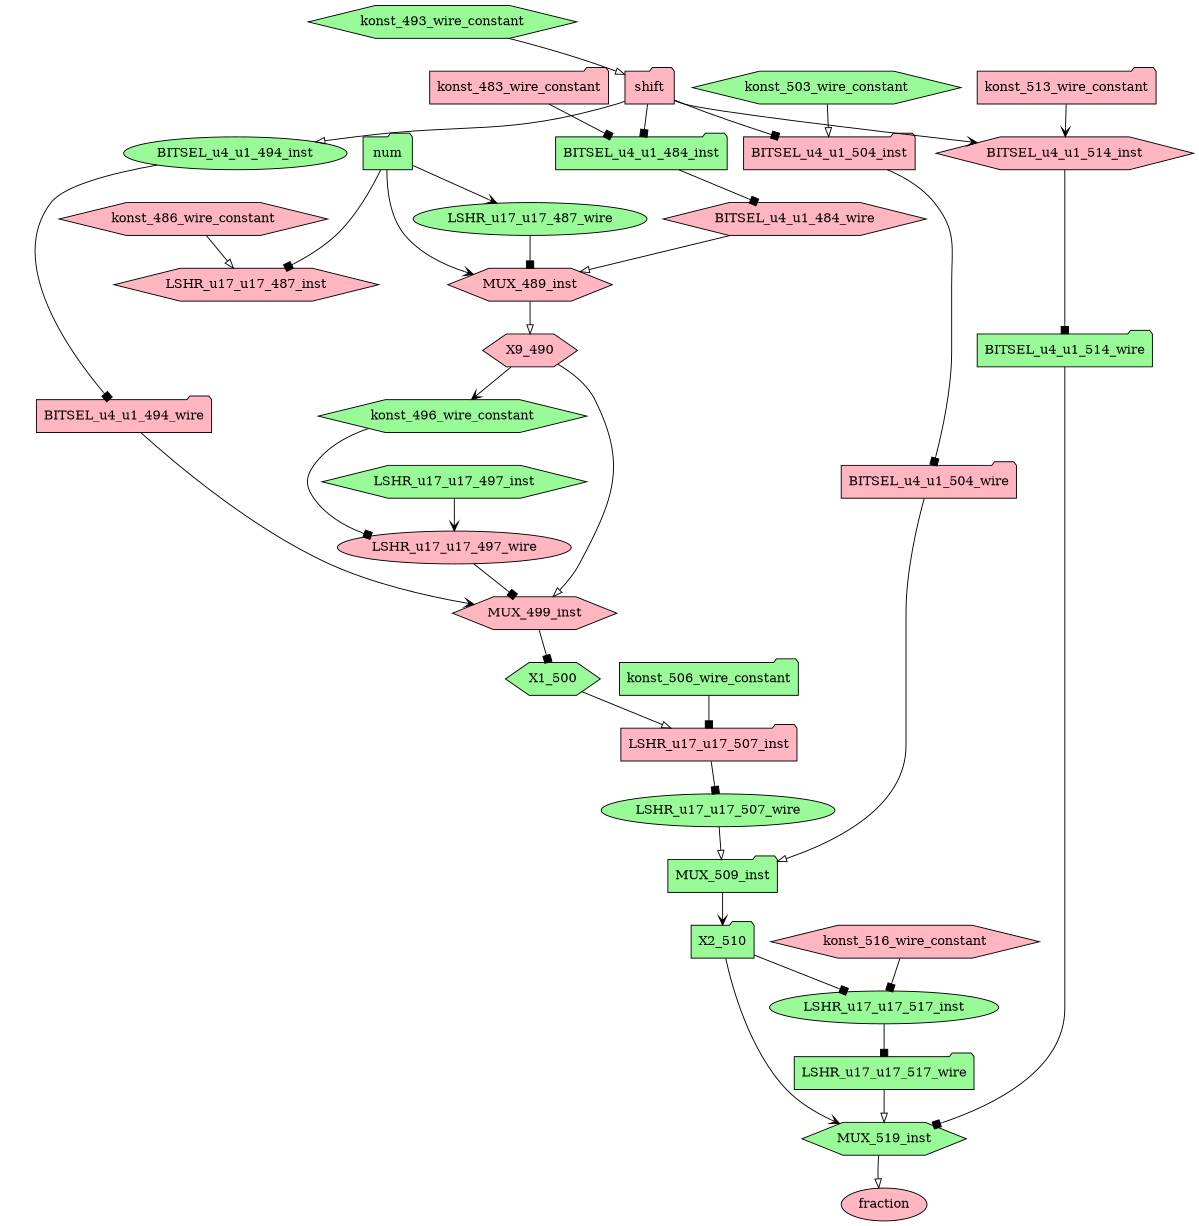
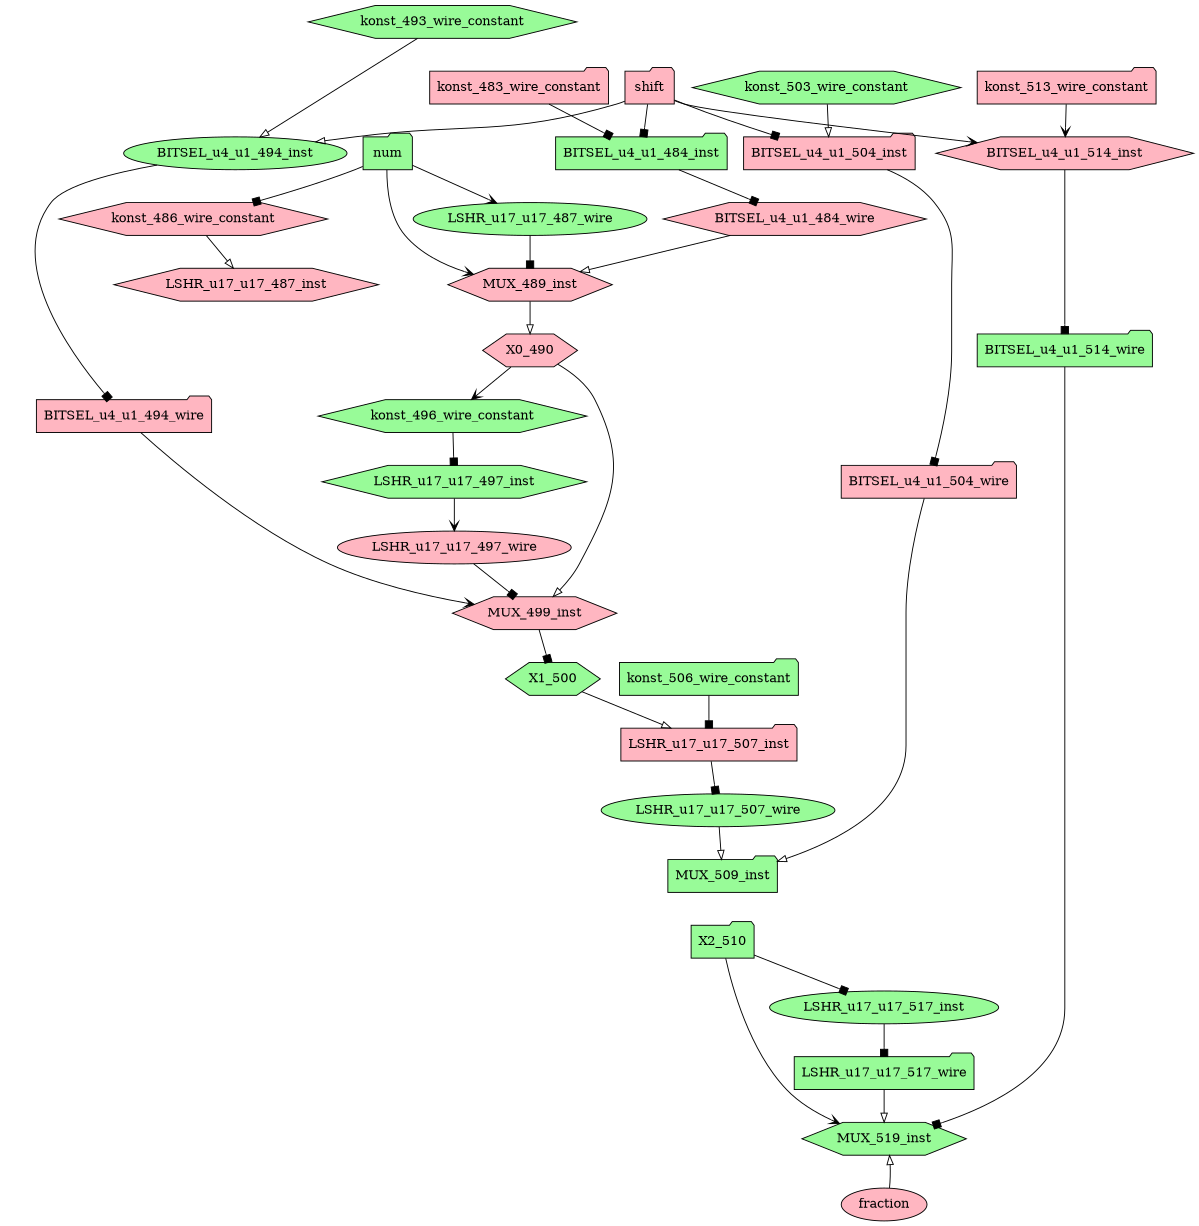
  digraph {
    node [fillcolor=lightpink shape=hexagon style=filled]
    edge [arrowhead=box]
    BITSEL_u4_u1_484_wire
    MUX_489_inst
-   X0_490 [label=X9_490]
+   X0_490
    BITSEL_u4_u1_494_wire [shape=folder]
    MUX_499_inst
    X1_500 [fillcolor=palegreen]
    BITSEL_u4_u1_504_wire [shape=folder]
    MUX_509_inst [fillcolor=palegreen shape=folder]
    X2_510 [fillcolor=palegreen shape=folder]
    BITSEL_u4_u1_514_wire [fillcolor=palegreen shape=folder]
    MUX_519_inst [fillcolor=palegreen]
    fraction [shape=ellipse]
    LSHR_u17_u17_487_wire [fillcolor=palegreen shape=ellipse]
    LSHR_u17_u17_497_wire [shape=ellipse]
    LSHR_u17_u17_507_wire [fillcolor=palegreen shape=ellipse]
    LSHR_u17_u17_517_wire [fillcolor=palegreen shape=folder]
    konst_496_wire_constant [fillcolor=palegreen]
    LSHR_u17_u17_497_inst [fillcolor=palegreen]
    LSHR_u17_u17_507_inst [shape=folder]
    LSHR_u17_u17_517_inst [fillcolor=palegreen shape=ellipse]
    konst_483_wire_constant [shape=folder]
    BITSEL_u4_u1_484_inst [fillcolor=palegreen shape=folder]
    konst_486_wire_constant
    LSHR_u17_u17_487_inst
    konst_493_wire_constant [fillcolor=palegreen]
    BITSEL_u4_u1_494_inst [fillcolor=palegreen shape=ellipse]
    konst_503_wire_constant [fillcolor=palegreen]
    BITSEL_u4_u1_504_inst [shape=folder]
    konst_506_wire_constant [fillcolor=palegreen shape=folder]
    konst_513_wire_constant [shape=folder]
    BITSEL_u4_u1_514_inst
-   konst_516_wire_constant
    shift [shape=folder]
    num [fillcolor=palegreen shape=folder]
    BITSEL_u4_u1_484_wire -> MUX_489_inst [arrowhead=onormal]
    MUX_489_inst -> X0_490 [arrowhead=onormal]
    X0_490 -> MUX_499_inst [arrowhead=onormal]
    X0_490 -> konst_496_wire_constant [arrowhead=vee]
    BITSEL_u4_u1_494_wire -> MUX_499_inst [arrowhead=vee]
    MUX_499_inst -> X1_500
    X1_500 -> LSHR_u17_u17_507_inst [arrowhead=onormal]
    BITSEL_u4_u1_504_wire -> MUX_509_inst [arrowhead=onormal]
-   MUX_509_inst -> X2_510 [arrowhead=vee]
    X2_510 -> MUX_519_inst [arrowhead=vee]
    X2_510 -> LSHR_u17_u17_517_inst
    BITSEL_u4_u1_514_wire -> MUX_519_inst
-   MUX_519_inst -> fraction [arrowhead=onormal]
+   fraction -> MUX_519_inst [arrowhead=onormal]
    LSHR_u17_u17_487_wire -> MUX_489_inst
    LSHR_u17_u17_497_wire -> MUX_499_inst
    LSHR_u17_u17_507_wire -> MUX_509_inst [arrowhead=onormal]
    LSHR_u17_u17_517_wire -> MUX_519_inst [arrowhead=onormal]
-   konst_496_wire_constant -> LSHR_u17_u17_497_wire
+   konst_496_wire_constant -> LSHR_u17_u17_497_inst
    LSHR_u17_u17_497_inst -> LSHR_u17_u17_497_wire [arrowhead=vee]
    LSHR_u17_u17_507_inst -> LSHR_u17_u17_507_wire
    LSHR_u17_u17_517_inst -> LSHR_u17_u17_517_wire
    konst_483_wire_constant -> BITSEL_u4_u1_484_inst
    BITSEL_u4_u1_484_inst -> BITSEL_u4_u1_484_wire
    konst_486_wire_constant -> LSHR_u17_u17_487_inst [arrowhead=onormal]
-   konst_493_wire_constant -> shift [arrowhead=onormal]
+   konst_493_wire_constant -> BITSEL_u4_u1_494_inst [arrowhead=onormal]
    BITSEL_u4_u1_494_inst -> BITSEL_u4_u1_494_wire
    konst_503_wire_constant -> BITSEL_u4_u1_504_inst [arrowhead=onormal]
    BITSEL_u4_u1_504_inst -> BITSEL_u4_u1_504_wire
    konst_506_wire_constant -> LSHR_u17_u17_507_inst
    konst_513_wire_constant -> BITSEL_u4_u1_514_inst [arrowhead=vee]
    BITSEL_u4_u1_514_inst -> BITSEL_u4_u1_514_wire
-   konst_516_wire_constant -> LSHR_u17_u17_517_inst
    shift -> BITSEL_u4_u1_484_inst
    shift -> BITSEL_u4_u1_494_inst [arrowhead=onormal]
    shift -> BITSEL_u4_u1_504_inst
    shift -> BITSEL_u4_u1_514_inst [arrowhead=vee]
    num -> MUX_489_inst [arrowhead=vee]
    num -> LSHR_u17_u17_487_wire [arrowhead=vee]
-   num -> LSHR_u17_u17_487_inst
+   num -> konst_486_wire_constant
  }
